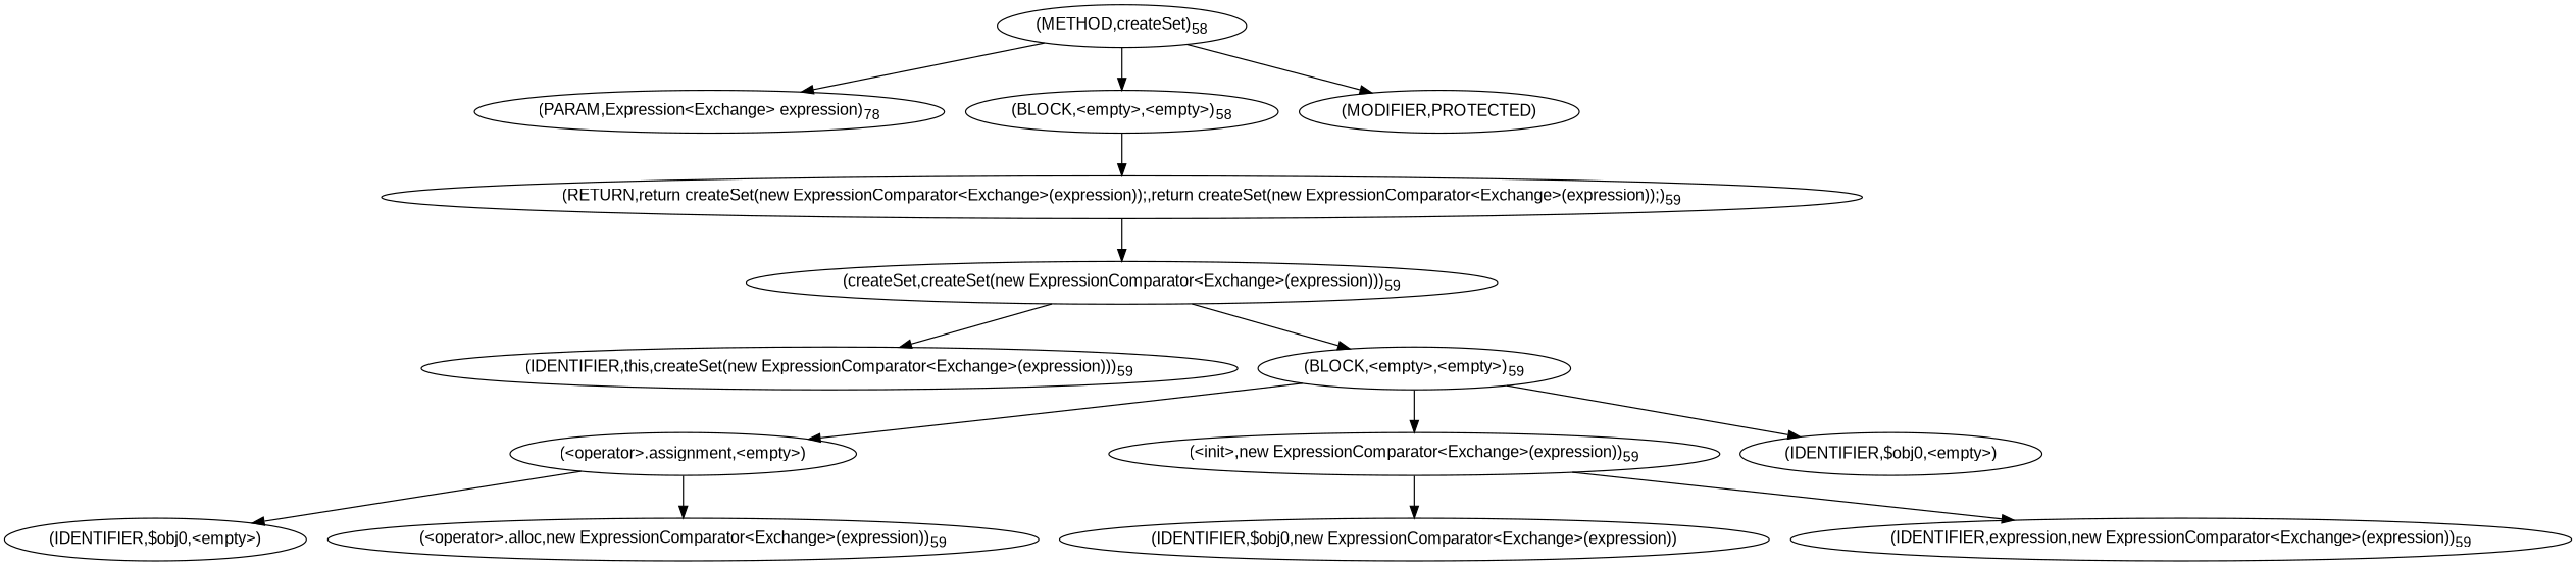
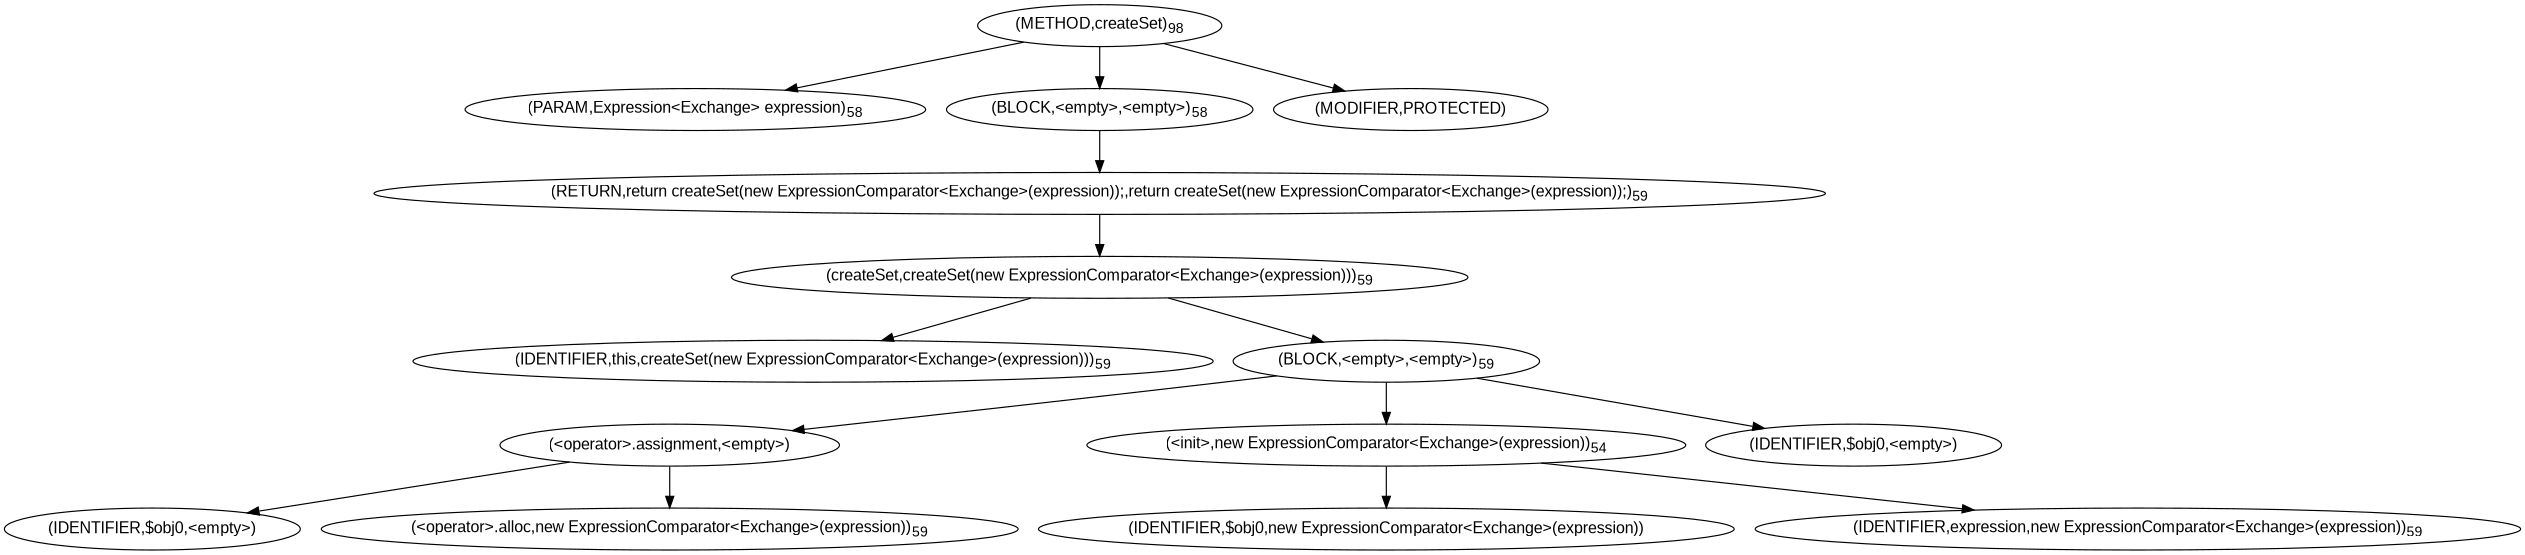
  digraph {
    fontname="Liberation Sans"
    node [fontname="Liberation Sans"]
    edge [fontname="Liberation Sans"]
-   n1 [label=<(METHOD,createSet)<SUB>58</SUB>>]
-   n2 [label=<(PARAM,Expression&lt;Exchange&gt; expression)<SUB>78</SUB>>]
+   n1 [label=<(METHOD,createSet)<SUB>98</SUB>>]
+   n2 [label=<(PARAM,Expression&lt;Exchange&gt; expression)<SUB>58</SUB>>]
    n3 [label=<(BLOCK,&lt;empty&gt;,&lt;empty&gt;)<SUB>58</SUB>>]
    n4 [label=<(MODIFIER,PROTECTED)>]
    n5 [label=<(RETURN,return createSet(new ExpressionComparator&lt;Exchange&gt;(expression));,return createSet(new ExpressionComparator&lt;Exchange&gt;(expression));)<SUB>59</SUB>>]
    n6 [label=<(createSet,createSet(new ExpressionComparator&lt;Exchange&gt;(expression)))<SUB>59</SUB>>]
    n7 [label=<(IDENTIFIER,this,createSet(new ExpressionComparator&lt;Exchange&gt;(expression)))<SUB>59</SUB>>]
    n8 [label=<(BLOCK,&lt;empty&gt;,&lt;empty&gt;)<SUB>59</SUB>>]
    n9 [label=<(&lt;operator&gt;.assignment,&lt;empty&gt;)>]
-   n10 [label=<(&lt;init&gt;,new ExpressionComparator&lt;Exchange&gt;(expression))<SUB>59</SUB>>]
+   n10 [label=<(&lt;init&gt;,new ExpressionComparator&lt;Exchange&gt;(expression))<SUB>54</SUB>>]
    n11 [label=<(IDENTIFIER,$obj0,&lt;empty&gt;)>]
    n12 [label=<(IDENTIFIER,$obj0,&lt;empty&gt;)>]
    n13 [label=<(&lt;operator&gt;.alloc,new ExpressionComparator&lt;Exchange&gt;(expression))<SUB>59</SUB>>]
    n14 [label=<(IDENTIFIER,$obj0,new ExpressionComparator&lt;Exchange&gt;(expression))>]
    n15 [label=<(IDENTIFIER,expression,new ExpressionComparator&lt;Exchange&gt;(expression))<SUB>59</SUB>>]
    n1 -> n2
    n1 -> n3
    n1 -> n4
    n3 -> n5
    n5 -> n6
    n6 -> n7
    n6 -> n8
    n8 -> n9
    n8 -> n10
    n8 -> n11
    n9 -> n12
    n9 -> n13
    n10 -> n14
    n10 -> n15
  }
